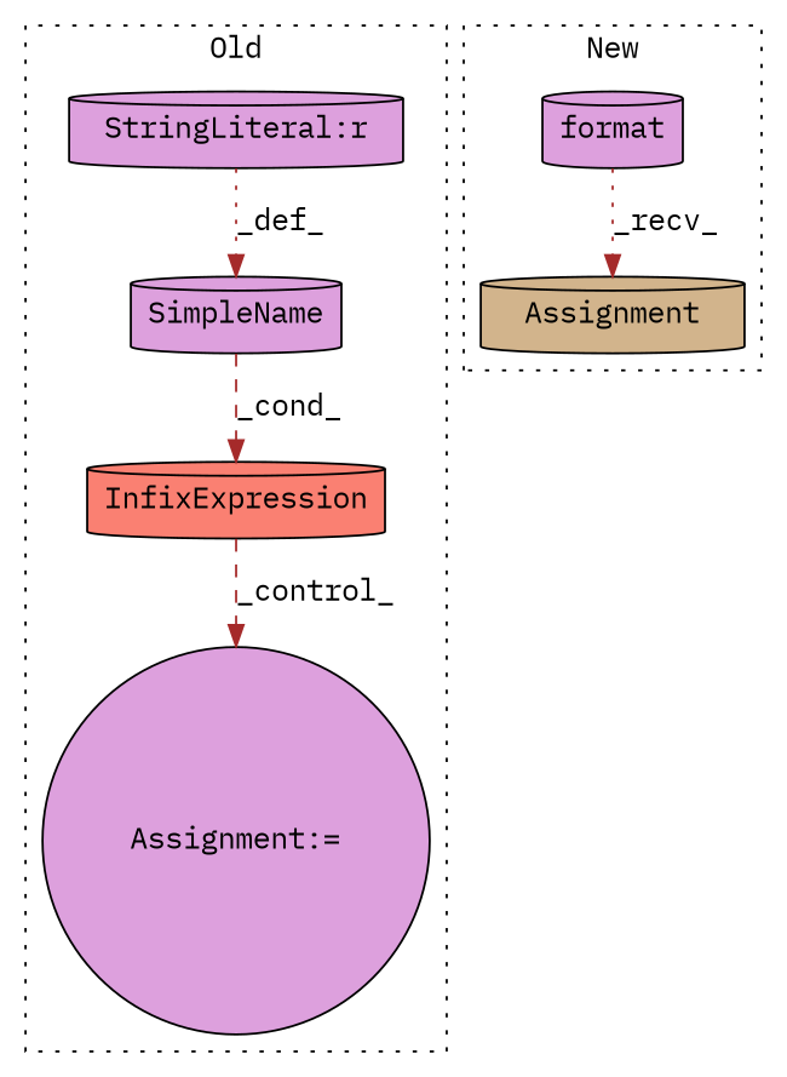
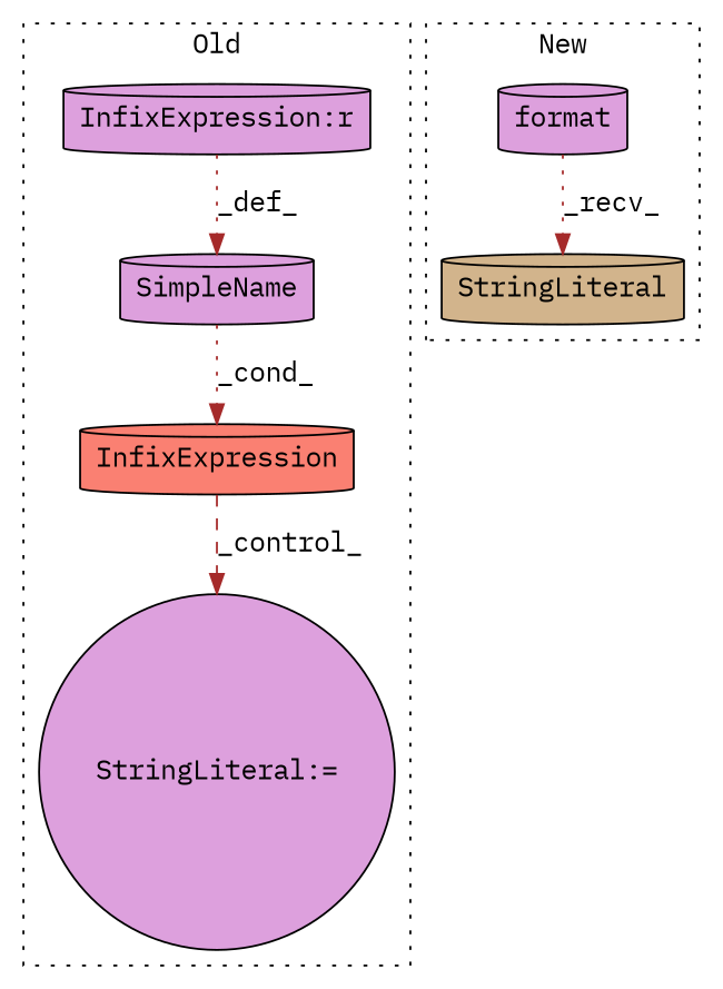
  digraph {
    fontname="IBM Plex Mono"
    node [fillcolor=plum fontname="IBM Plex Mono" shape=cylinder style=filled]
    edge [color=brown fontname="IBM Plex Mono" style=dashed]
    n1 [a=61 fillcolor=salmon l="7,2" label=InfixExpression s="4920,4960"]
-   n2 [a=7 l=1 label="Assignment:=" s=5523 shape=circle]
+   n2 [a=7 l=1 label="StringLiteral:=" s=5523 shape=circle]
    n3 [a=42 label=SimpleName]
-   n4 [a=27 l=3 label="StringLiteral:r" s=4946]
+   n4 [a=27 l=3 label="InfixExpression:r" s=4946]
    n5 [a=32 l="7,1" label=format s="5329,5348"]
-   n6 [a=45 fillcolor=tan l=28 label=Assignment s=5300]
+   n6 [a=45 fillcolor=tan l=28 label=StringLiteral s=5300]
    subgraph cluster_1 {
      label=Old
      style=dotted
      n1
      n2
      n3
      n4
    }
    subgraph cluster_2 {
      label=New
      style=dotted
      n5
      n6
    }
    n1 -> n2 [label=_control_]
-   n3 -> n1 [label=_cond_]
+   n3 -> n1 [label=_cond_ style=dotted]
    n4 -> n3 [label=_def_ style=dotted]
    n5 -> n6 [label=_recv_ style=dotted]
  }
